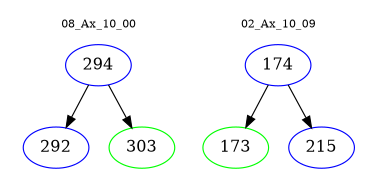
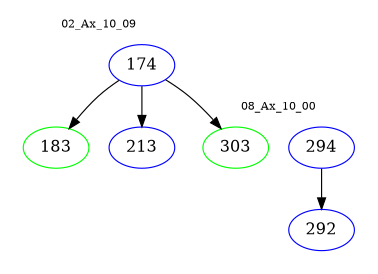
  digraph {
    node [color=blue]
    edge [color=black]
    n1 [label=294]
    n2 [label=292]
    n3 [color=green label=303]
    n4 [label=174]
-   n5 [color=green label=173]
-   n6 [label=215]
+   n5 [color=green label=183]
+   n6 [label=213]
    subgraph cluster_1 {
      color=white
      fontsize=10
      label="08_Ax_10_00"
      n1
      n2
      n3
    }
    subgraph cluster_2 {
      color=white
      fontsize=10
      label="02_Ax_10_09"
      n4
      n5
      n6
    }
    n1 -> n2
-   n1 -> n3
+   n4 -> n3
    n4 -> n5
    n4 -> n6
  }
